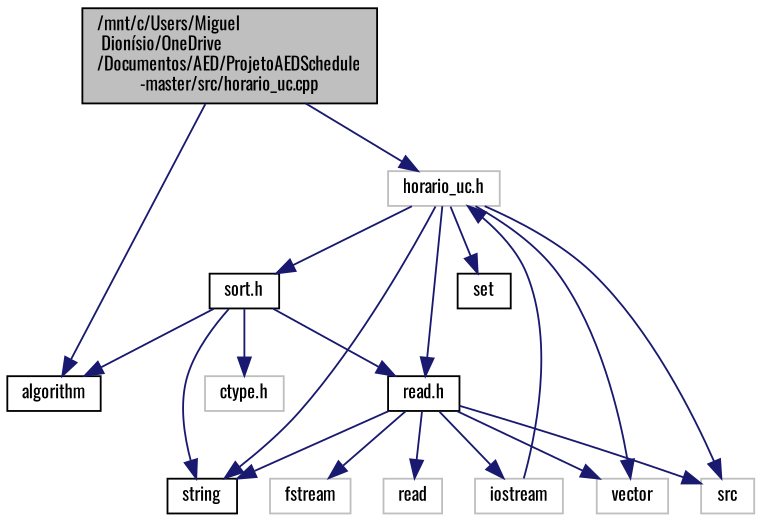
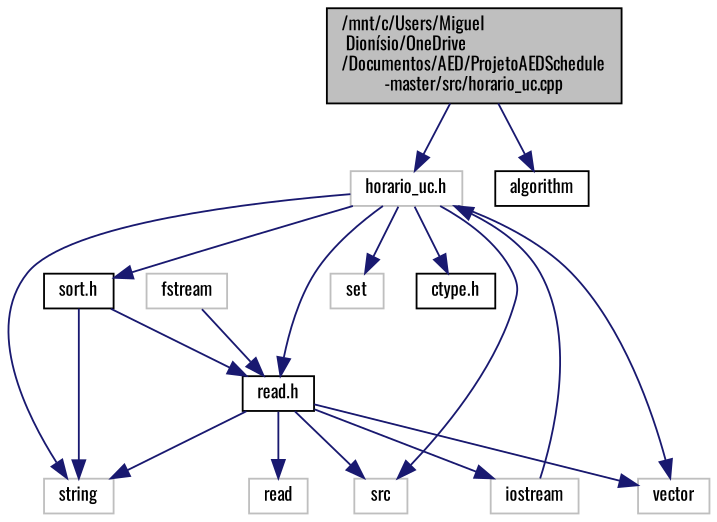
  digraph {
    fontname=Oswald
    node [color=grey75 fillcolor=white fontname=Oswald fontsize=10 shape=record style=filled]
    edge [color=midnightblue fontname=Oswald fontsize=10 labelfontname=Helvetica labelfontsize=10 style=solid]
    n1 [color=black fillcolor=grey75 fontcolor=black height=0.2 label="/mnt/c/Users/Miguel\l Dionísio/OneDrive\l/Documentos/AED/ProjetoAEDSchedule\l-master/src/horario_uc.cpp" width=0.4]
    n2 [height=0.2 label="horario_uc.h" width=0.4]
    n3 [color=black height=0.2 label=algorithm width=0.4]
    n4 [height=0.2 label=vector width=0.4]
-   n5 [color=black height=0.2 label=string width=0.4]
-   n6 [color=black height=0.2 label=set width=0.4]
+   n5 [height=0.2 label=string width=0.4]
+   n6 [height=0.2 label=set width=0.4]
    n7 [height=0.2 label=src width=0.4]
-   n8 [height=0.2 label="ctype.h" width=0.4]
+   n8 [color=black height=0.2 label="ctype.h" width=0.4]
    n9 [color=black height=0.2 label="read.h" width=0.4]
    n10 [color=black height=0.2 label="sort.h" width=0.4]
    n11 [height=0.2 label=iostream width=0.4]
    n12 [height=0.2 label=fstream width=0.4]
    n13 [height=0.2 label=read width=0.4]
    n1 -> n2
    n1 -> n3
    n2 -> n4
    n2 -> n5
    n2 -> n6
    n2 -> n7
-   n10 -> n8
+   n2 -> n8
    n2 -> n9
    n2 -> n10
    n9 -> n4
    n9 -> n5
    n9 -> n7
    n9 -> n11
-   n9 -> n12
+   n12 -> n9
    n9 -> n13
-   n10 -> n3
    n10 -> n5
    n10 -> n9
    n11 -> n2
  }
